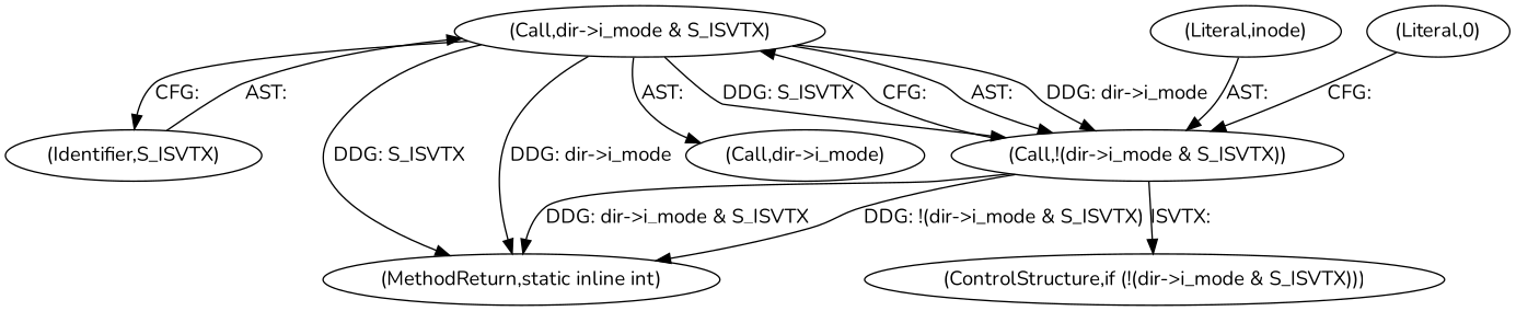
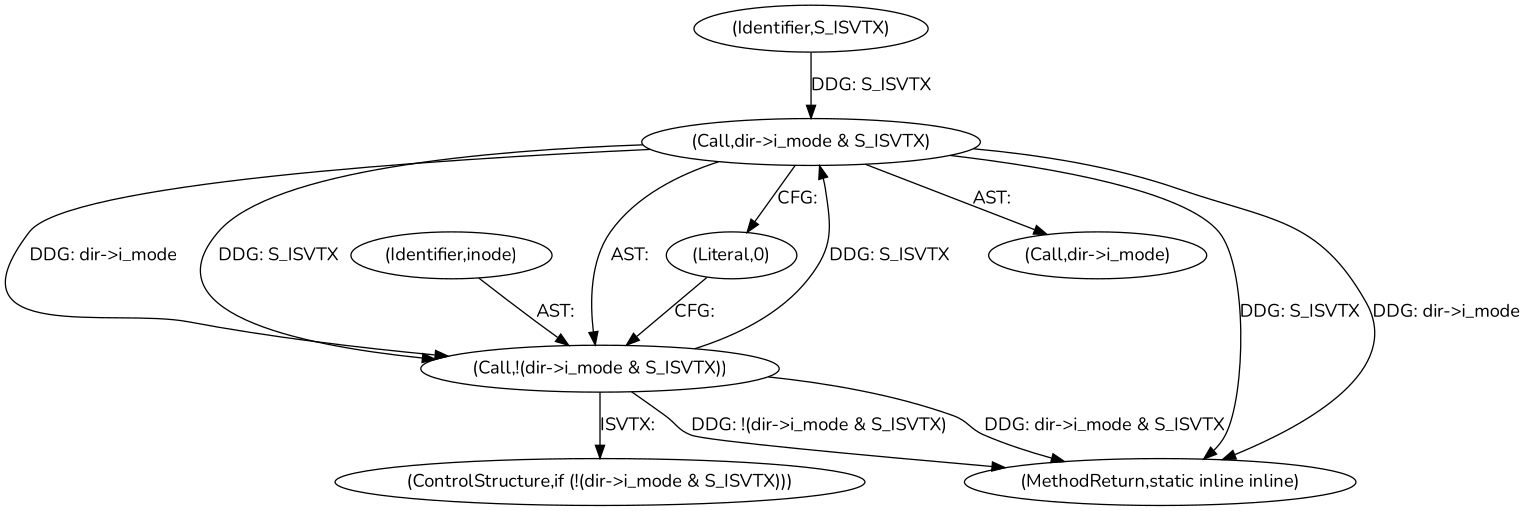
  digraph {
    fontname=Nunito
    node [fontname=Nunito]
    edge [fontname=Nunito]
    n1 [label="(Call,dir->i_mode & S_ISVTX)"]
    n2 [label="(Call,!(dir->i_mode & S_ISVTX))"]
    n3 [label="(Identifier,S_ISVTX)"]
-   n4 [label="(MethodReturn,static inline int)"]
+   n4 [label="(MethodReturn,static inline inline)"]
    n5 [label="(Call,dir->i_mode)"]
    n6 [label="(ControlStructure,if (!(dir->i_mode & S_ISVTX)))"]
-   n7 [label="(Literal,inode)"]
+   n7 [label="(Identifier,inode)"]
    n8 [label="(Literal,0)"]
    n1 -> n2 [label="AST: "]
    n1 -> n2 [label="DDG: dir->i_mode"]
    n1 -> n2 [label="DDG: S_ISVTX"]
-   n1 -> n3 [label="CFG: "]
+   n1 -> n8 [label="CFG: "]
    n1 -> n4 [label="DDG: S_ISVTX"]
    n1 -> n4 [label="DDG: dir->i_mode"]
    n1 -> n5 [label="AST: "]
-   n2 -> n1 [label="CFG: "]
+   n2 -> n1 [label="DDG: S_ISVTX"]
    n2 -> n4 [label="DDG: dir->i_mode & S_ISVTX"]
    n2 -> n4 [label="DDG: !(dir->i_mode & S_ISVTX)"]
    n2 -> n6 [label="ISVTX: "]
-   n3 -> n1 [label="AST: "]
+   n3 -> n1 [label="DDG: S_ISVTX"]
    n7 -> n2 [label="AST: "]
    n8 -> n2 [label="CFG: "]
  }
